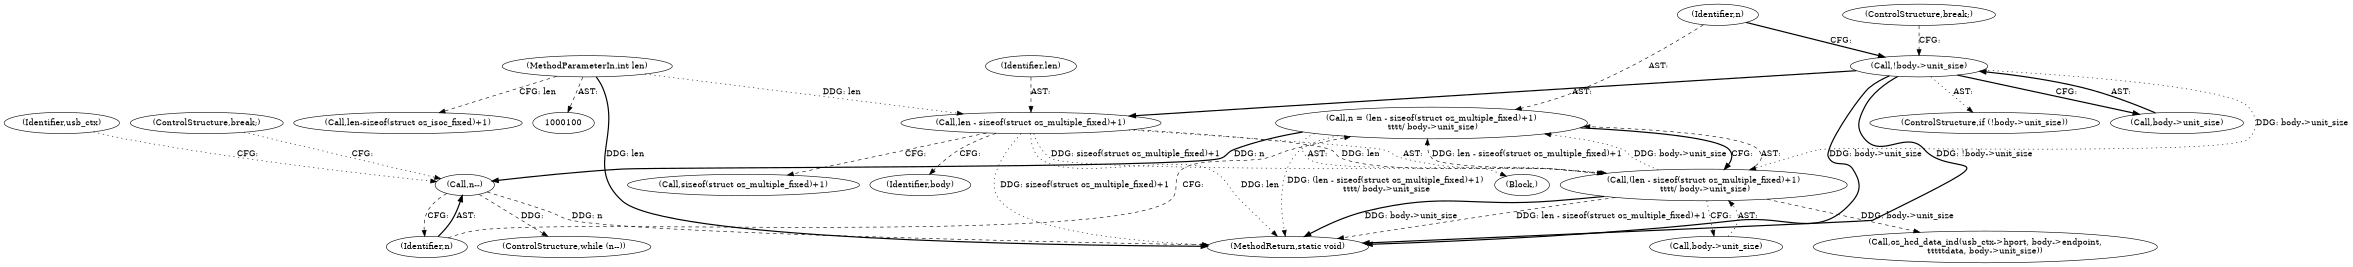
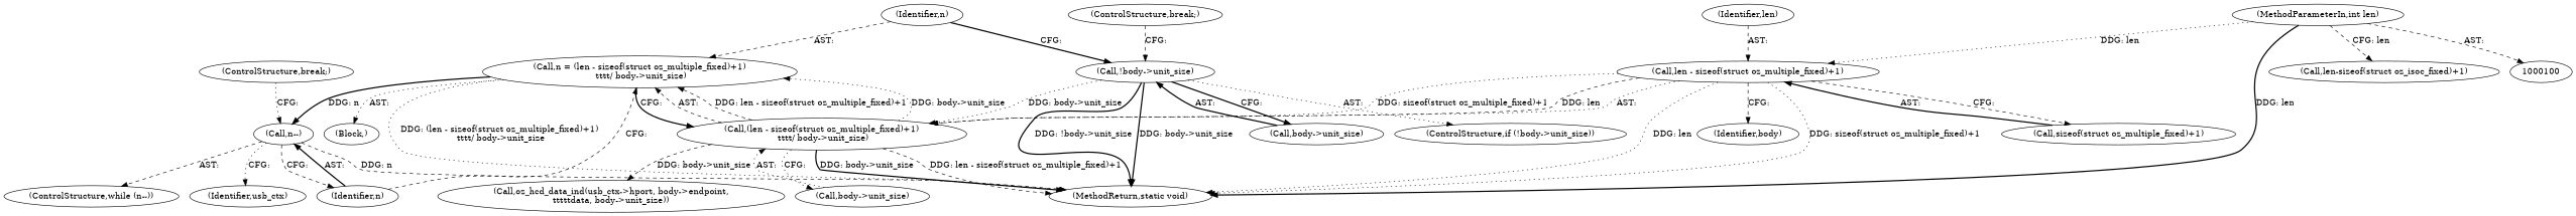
  digraph {
    fontname="DejaVu Serif"
    node [fontname="DejaVu Serif"]
    edge [fontname="DejaVu Serif" style=dashed]
    n1 [label="(Call,n = (len - sizeof(struct oz_multiple_fixed)+1)\n \t\t\t\t/ body->unit_size)"]
    n2 [label="(Call,(len - sizeof(struct oz_multiple_fixed)+1)\n \t\t\t\t/ body->unit_size)"]
    n3 [label="(Call,n--)"]
    n4 [label="(Block,)"]
    n5 [label="(MethodReturn,static void)"]
    n6 [label="(Call,body->unit_size)"]
    n7 [label="(Call,oz_hcd_data_ind(usb_ctx->hport, body->endpoint,\n\t\t\t\t\tdata, body->unit_size))"]
    n8 [label="(Identifier,n)"]
    n9 [label="(ControlStructure,while (n--))"]
    n10 [label="(Call,len - sizeof(struct oz_multiple_fixed)+1)"]
    n11 [label="(Call,sizeof(struct oz_multiple_fixed)+1)"]
    n12 [label="(Identifier,body)"]
    n13 [label="(MethodParameterIn,int len)"]
    n14 [label="(Call,len-sizeof(struct oz_isoc_fixed)+1)"]
    1000100
    n16 [label="(Call,!body->unit_size)"]
    n17 [label="(Call,body->unit_size)"]
    n18 [label="(ControlStructure,if (!body->unit_size))"]
    n19 [label="(Identifier,usb_ctx)"]
    n20 [label="(Identifier,len)"]
    n21 [label="(ControlStructure,break;)"]
    n22 [label="(Identifier,n)"]
    n23 [label="(ControlStructure,break;)"]
    n1 -> n2 [label="CFG: " style=bold]
    n1 -> n3 [label="DDG: n" style=bold]
    n1 -> n4 [label="AST: " style=dotted]
    n1 -> n5 [label="DDG: (len - sizeof(struct oz_multiple_fixed)+1)\n \t\t\t\t/ body->unit_size" style=dotted]
    n2 -> n1 [label="AST: "]
    n2 -> n1 [label="DDG: len - sizeof(struct oz_multiple_fixed)+1"]
    n2 -> n1 [label="DDG: body->unit_size" style=dotted]
    n2 -> n5 [label="DDG: len - sizeof(struct oz_multiple_fixed)+1"]
    n2 -> n5 [label="DDG: body->unit_size" style=bold]
    n2 -> n6 [label="CFG: " style=dotted]
    n2 -> n7 [label="DDG: body->unit_size"]
    n3 -> n5 [label="DDG: n"]
    n3 -> n8 [label="CFG: "]
-   n3 -> n9 [label="DDG: "]
+   n3 -> n9 [label="AST: "]
    n6 -> n2 [label="AST: " style=dotted]
    n8 -> n1 [label="CFG: "]
    n8 -> n3 [label="AST: " style=bold]
    n10 -> n2 [label="AST: " style=dotted]
    n10 -> n2 [label="DDG: len"]
    n10 -> n2 [label="DDG: sizeof(struct oz_multiple_fixed)+1" style=dotted]
    n10 -> n5 [label="DDG: sizeof(struct oz_multiple_fixed)+1" style=dotted]
    n10 -> n5 [label="DDG: len" style=dotted]
    n10 -> n11 [label="CFG: "]
    n10 -> n12 [label="CFG: "]
-   n16 -> n10 [label="AST: " style=bold]
+   n11 -> n10 [label="AST: " style=bold]
    n13 -> n5 [label="DDG: len" style=bold]
    n13 -> n10 [label="DDG: len" style=dotted]
    n13 -> n14 [label="CFG: len"]
    n13 -> 1000100 [label="AST: "]
    n16 -> n2 [label="DDG: body->unit_size" style=dotted]
    n16 -> n5 [label="DDG: !body->unit_size" style=bold]
    n16 -> n5 [label="DDG: body->unit_size" style=bold]
    n16 -> n17 [label="CFG: " style=bold]
    n16 -> n18 [label="AST: " style=dotted]
    n17 -> n16 [label="AST: " style=bold]
-   n19 -> n3 [label="CFG: " style=dotted]
+   n3 -> n19 [label="CFG: " style=dotted]
    n20 -> n10 [label="AST: "]
    n21 -> n16 [label="CFG: "]
    n22 -> n1 [label="AST: "]
    n22 -> n16 [label="CFG: " style=bold]
    n23 -> n3 [label="CFG: " style=dotted]
  }
